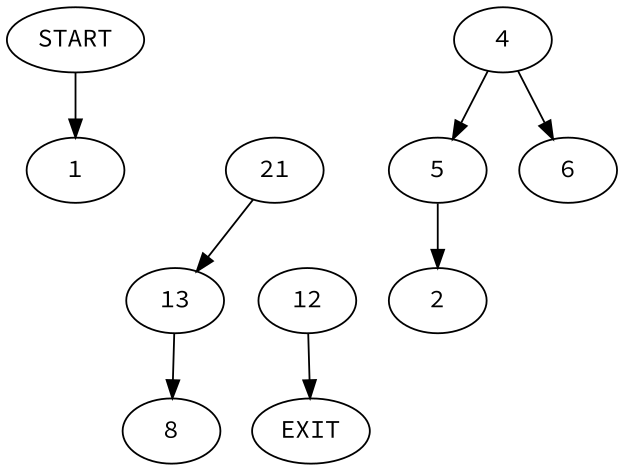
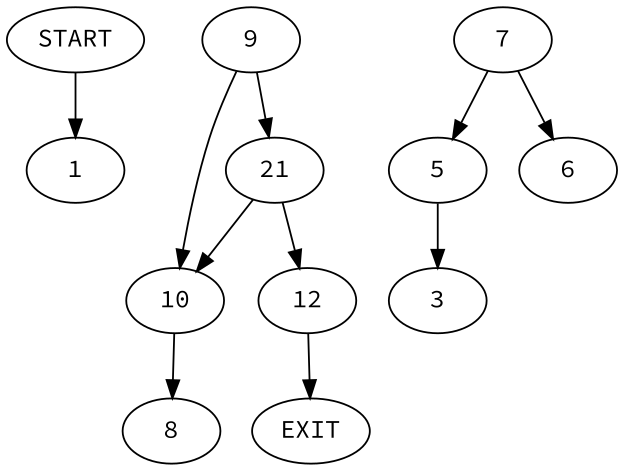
  digraph {
    fontname="Source Code Pro"
    node [fontname="Source Code Pro"]
    edge [fontname="Source Code Pro"]
    n1 [label=START]
    1
    n3 [label=EXIT]
-   4
+   4 [label=7]
    5
    6
-   3 [label=2]
-   10 [label=13]
+   3
+   9
+   10
    n10 [label=21]
    8
    12
    n1 -> 1
    4 -> 5
    4 -> 6
    5 -> 3
+   9 -> 10
+   9 -> n10
    10 -> 8
    n10 -> 10
+   n10 -> 12
    12 -> n3
  }
